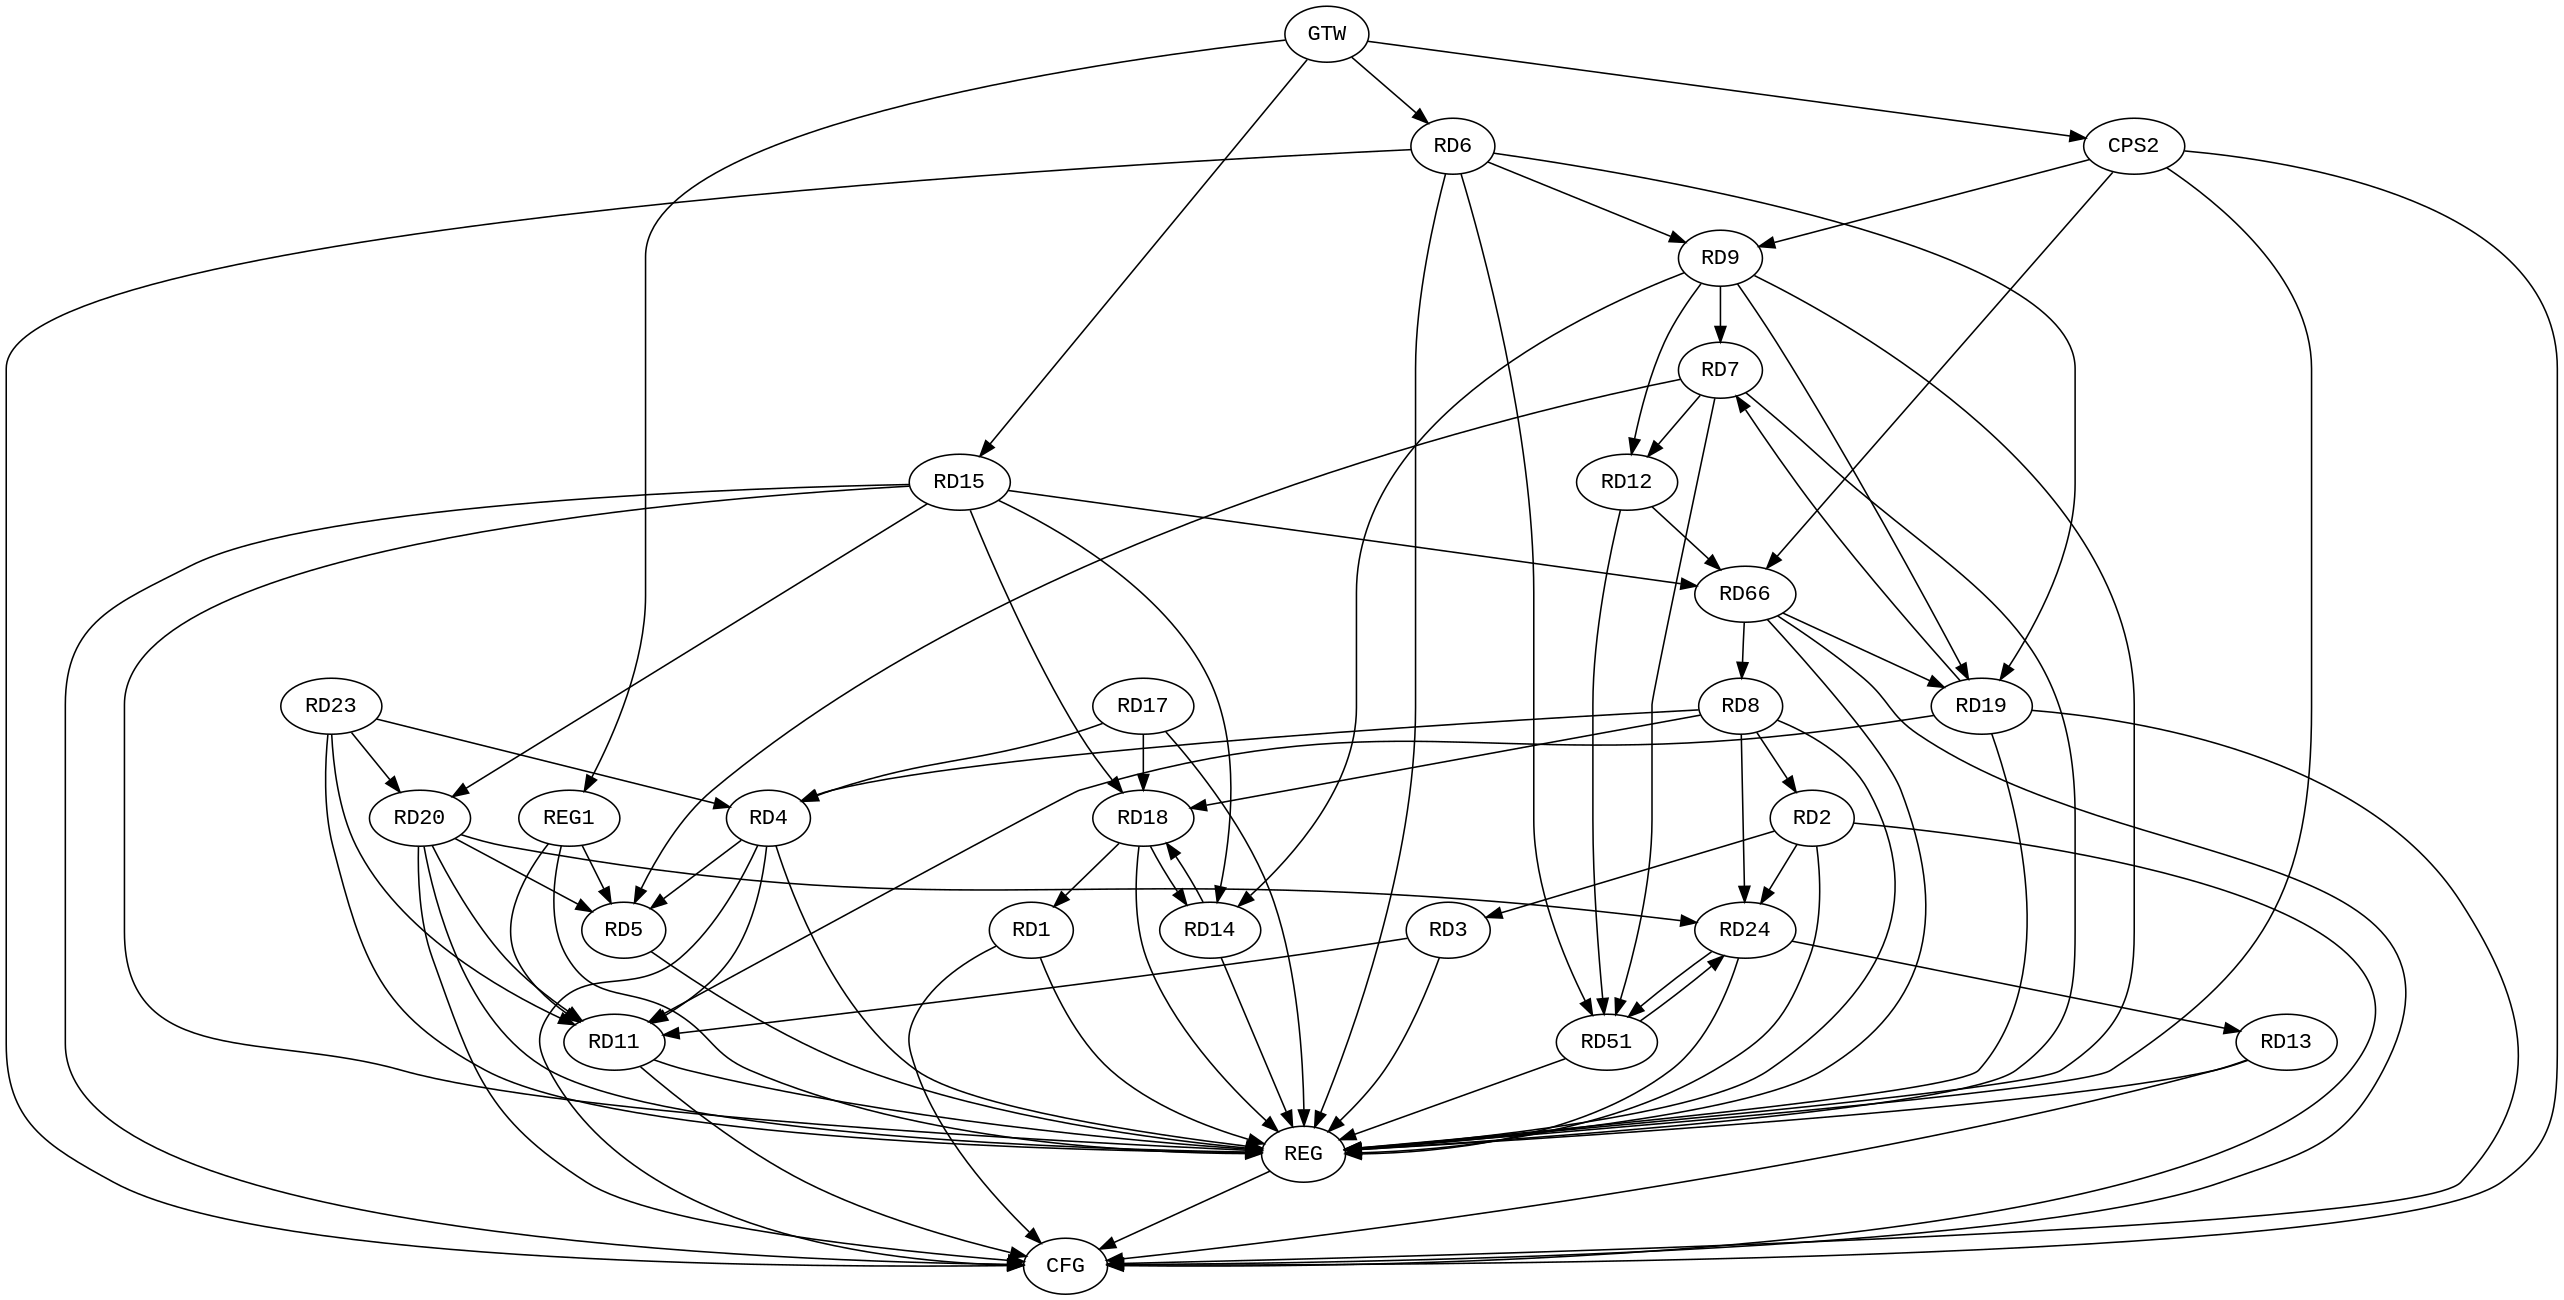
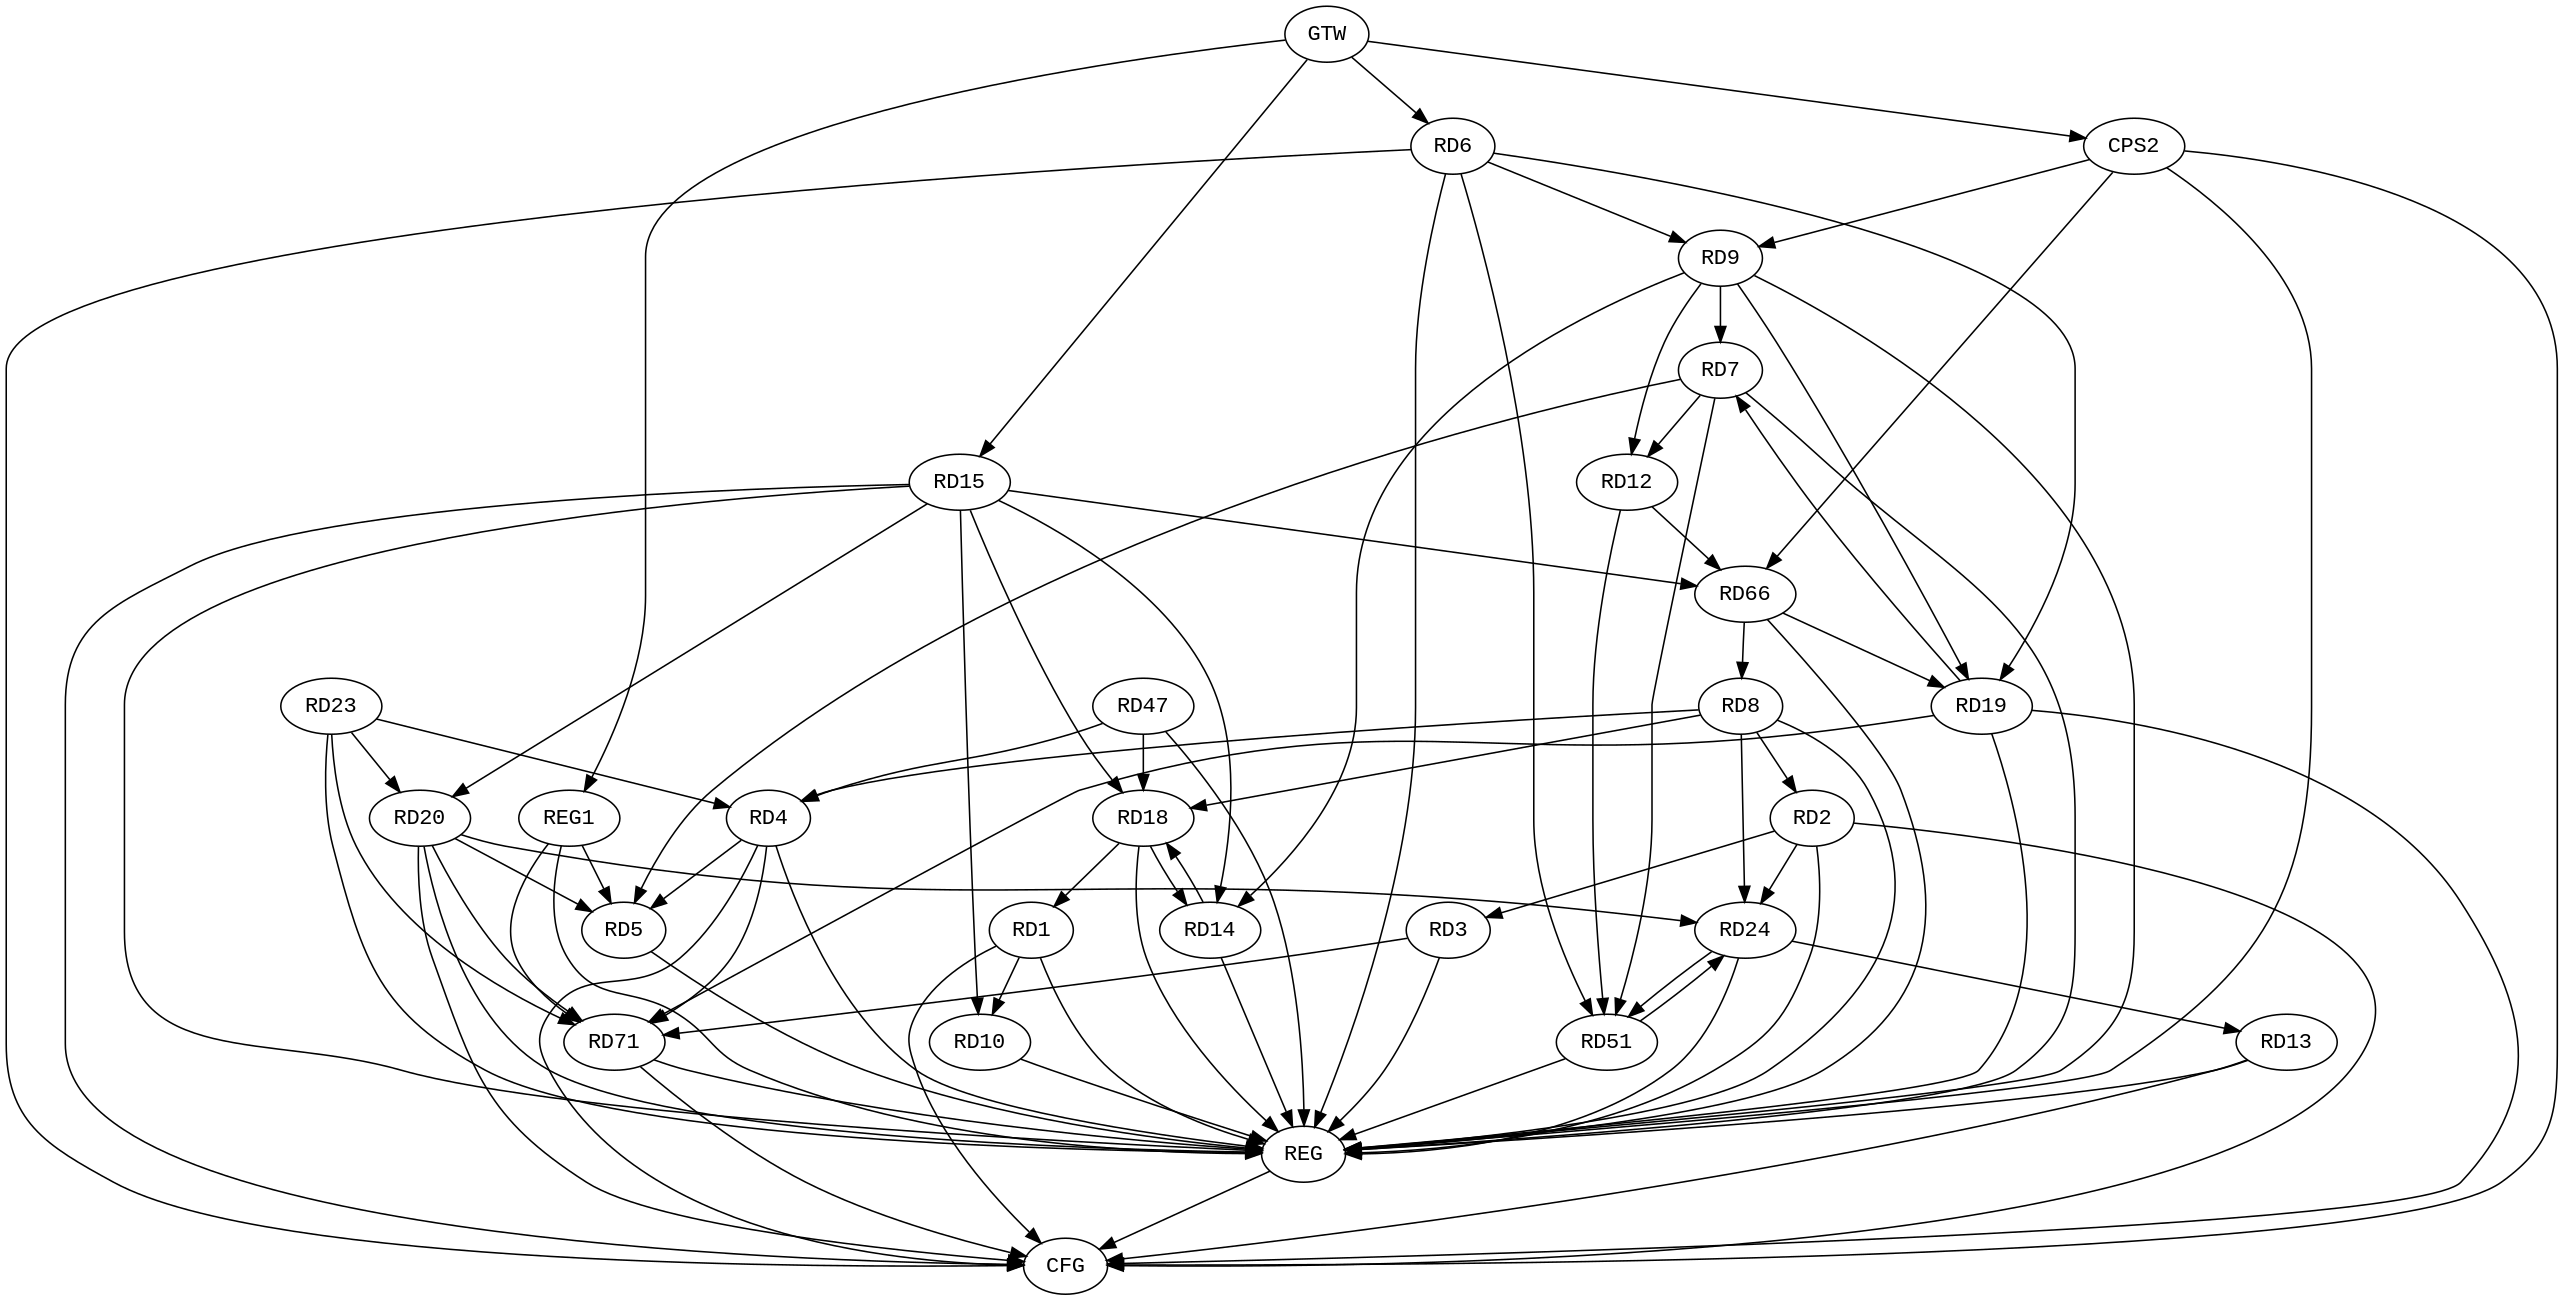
  strict digraph {
    fontname="Liberation Mono"
    node [fontname="Liberation Mono"]
    edge [fontname="Liberation Mono"]
    n1 [label=RD1]
+   n2 [label=RD10]
    n3 [label=REG]
    n4 [label=CFG]
    n5 [label=RD2]
    n6 [label=RD3]
    n7 [label=RD24]
-   n8 [label=RD11]
+   n8 [label=RD71]
    n9 [label=RD51]
    n10 [label=RD13]
    n11 [label=RD4]
    n12 [label=RD5]
    n13 [label=RD6]
    n14 [label=RD9]
    n15 [label=RD19]
    n16 [label=RD7]
    n17 [label=RD12]
    n18 [label=RD14]
    n19 [label=RD66]
    n20 [label=RD8]
    n21 [label=RD18]
    n22 [label=RD23]
    n23 [label=RD20]
-   n24 [label=RD17]
+   n24 [label=RD47]
    n25 [label=RD15]
    n26 [label=REG1]
    n27 [label=CPS2]
    n28 [label=GTW]
+   n1 -> n2
    n1 -> n3
    n1 -> n4
+   n2 -> n3
    n3 -> n4
    n5 -> n3
    n5 -> n4
    n5 -> n6
    n5 -> n7
    n6 -> n3
    n6 -> n8
    n7 -> n3
    n7 -> n9
    n7 -> n10
    n8 -> n3
    n8 -> n4
    n9 -> n3
    n9 -> n7
    n10 -> n3
    n10 -> n4
    n11 -> n3
    n11 -> n4
    n11 -> n8
    n11 -> n12
    n12 -> n3
    n13 -> n3
    n13 -> n4
    n13 -> n9
    n13 -> n14
    n13 -> n15
    n14 -> n3
    n14 -> n15
    n14 -> n16
    n14 -> n17
    n14 -> n18
    n15 -> n3
    n15 -> n4
    n15 -> n8
    n15 -> n16
    n16 -> n3
    n16 -> n9
    n16 -> n12
    n16 -> n17
    n17 -> n9
    n17 -> n19
    n18 -> n3
    n18 -> n21
    n19 -> n3
-   n19 -> n4
    n19 -> n15
    n19 -> n20
    n20 -> n3
    n20 -> n5
    n20 -> n7
    n20 -> n11
    n20 -> n21
    n21 -> n1
    n21 -> n3
    n21 -> n18
    n22 -> n3
    n22 -> n8
    n22 -> n11
    n22 -> n23
    n23 -> n3
    n23 -> n4
    n23 -> n7
    n23 -> n8
    n23 -> n12
    n24 -> n3
    n24 -> n11
    n24 -> n21
+   n25 -> n2
    n25 -> n3
    n25 -> n4
    n25 -> n18
    n25 -> n19
    n25 -> n21
    n25 -> n23
    n26 -> n3
    n26 -> n8
    n26 -> n12
    n27 -> n3
    n27 -> n4
    n27 -> n14
    n27 -> n19
    n28 -> n13
    n28 -> n25
    n28 -> n26
    n28 -> n27
  }
